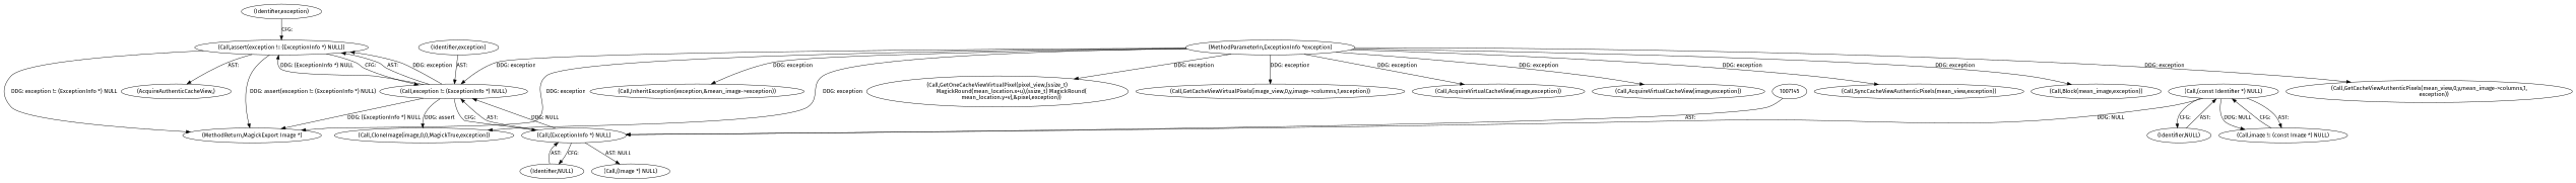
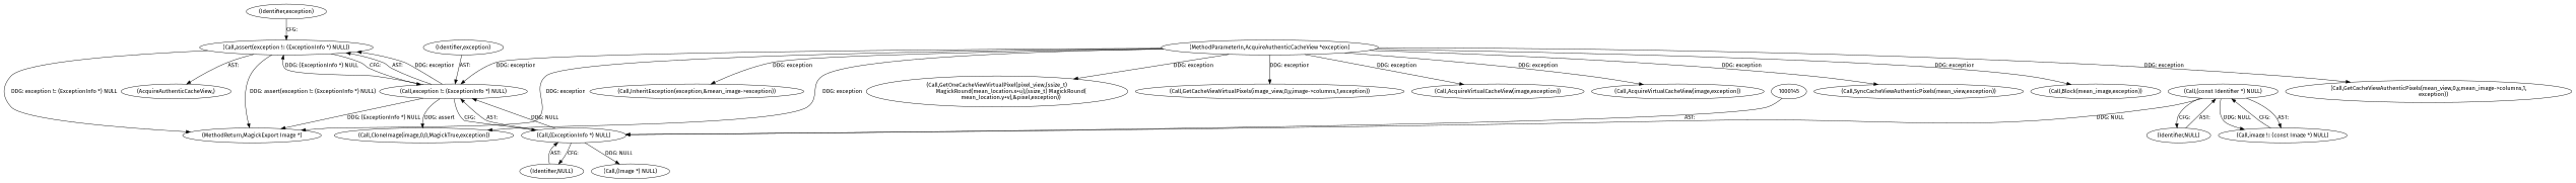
  digraph {
    fontname="Fira Sans"
    node [fontname="Fira Sans"]
    edge [fontname="Fira Sans"]
    n1 [label="(Call,assert(exception != (ExceptionInfo *) NULL))"]
    n2 [label="(Call,exception != (ExceptionInfo *) NULL)"]
    n3 [label="(AcquireAuthenticCacheView,)"]
    n4 [label="(MethodReturn,MagickExport Image *)"]
    n5 [label="(Call,(ExceptionInfo *) NULL)"]
    n6 [label="(Call,CloneImage(image,0,0,MagickTrue,exception))"]
    n7 [label="(Identifier,NULL)"]
    n8 [label="(Call,(Image *) NULL)"]
-   n9 [label="(MethodParameterIn,ExceptionInfo *exception)"]
+   n9 [label="(MethodParameterIn,AcquireAuthenticCacheView *exception)"]
    n10 [label="(Call,InheritException(exception,&mean_image->exception))"]
    n11 [label="(Call,GetOneCacheViewVirtualPixel(pixel_view,(ssize_t)\n                  MagickRound(mean_location.x+u),(ssize_t) MagickRound(\n                  mean_location.y+v),&pixel,exception))"]
    n12 [label="(Call,GetCacheViewVirtualPixels(image_view,0,y,image->columns,1,exception))"]
    n13 [label="(Call,AcquireVirtualCacheView(image,exception))"]
    n14 [label="(Call,AcquireVirtualCacheView(image,exception))"]
    n15 [label="(Call,SyncCacheViewAuthenticPixels(mean_view,exception))"]
    n16 [label="(Call,Block(mean_image,exception))"]
    n17 [label="(Call,GetCacheViewAuthenticPixels(mean_view,0,y,mean_image->columns,1,\n      exception))"]
    n18 [label="(Call,(const Identifier *) NULL)"]
    n19 [label="(Call,image != (const Image *) NULL)"]
    n20 [label="(Identifier,NULL)"]
    n21 [label="(Identifier,exception)"]
    n22 [label="(Identifier,exception)"]
-   1000145 [label=1007145]
+   1000145
    n1 -> n2 [label="CFG: "]
    n1 -> n3 [label="AST: "]
    n1 -> n4 [label="DDG: exception != (ExceptionInfo *) NULL"]
    n1 -> n4 [label="DDG: assert(exception != (ExceptionInfo *) NULL)"]
    n2 -> n1 [label="AST: "]
    n2 -> n1 [label="DDG: exception"]
    n2 -> n1 [label="DDG: (ExceptionInfo *) NULL"]
    n2 -> n4 [label="DDG: (ExceptionInfo *) NULL"]
    n2 -> n5 [label="CFG: "]
    n2 -> n6 [label="DDG: assert"]
    n5 -> n2 [label="AST: "]
    n5 -> n2 [label="DDG: NULL"]
    n5 -> n7 [label="CFG: "]
-   n5 -> n8 [label="AST: NULL"]
+   n5 -> n8 [label="DDG: NULL"]
    n7 -> n5 [label="AST: "]
    n9 -> n2 [label="DDG: exception"]
    n9 -> n4 [label="DDG: exception"]
    n9 -> n6 [label="DDG: exception"]
    n9 -> n10 [label="DDG: exception"]
    n9 -> n11 [label="DDG: exception"]
    n9 -> n12 [label="DDG: exception"]
    n9 -> n13 [label="DDG: exception"]
    n9 -> n14 [label="DDG: exception"]
    n9 -> n15 [label="DDG: exception"]
    n9 -> n16 [label="DDG: exception"]
    n9 -> n17 [label="DDG: exception"]
    n18 -> n5 [label="DDG: NULL"]
    n18 -> n19 [label="AST: "]
    n18 -> n19 [label="DDG: NULL"]
    n18 -> n20 [label="CFG: "]
    n19 -> n18 [label="CFG: "]
    n20 -> n18 [label="AST: "]
    n21 -> n1 [label="CFG: "]
    n22 -> n2 [label="AST: "]
    1000145 -> n5 [label="AST: "]
  }
